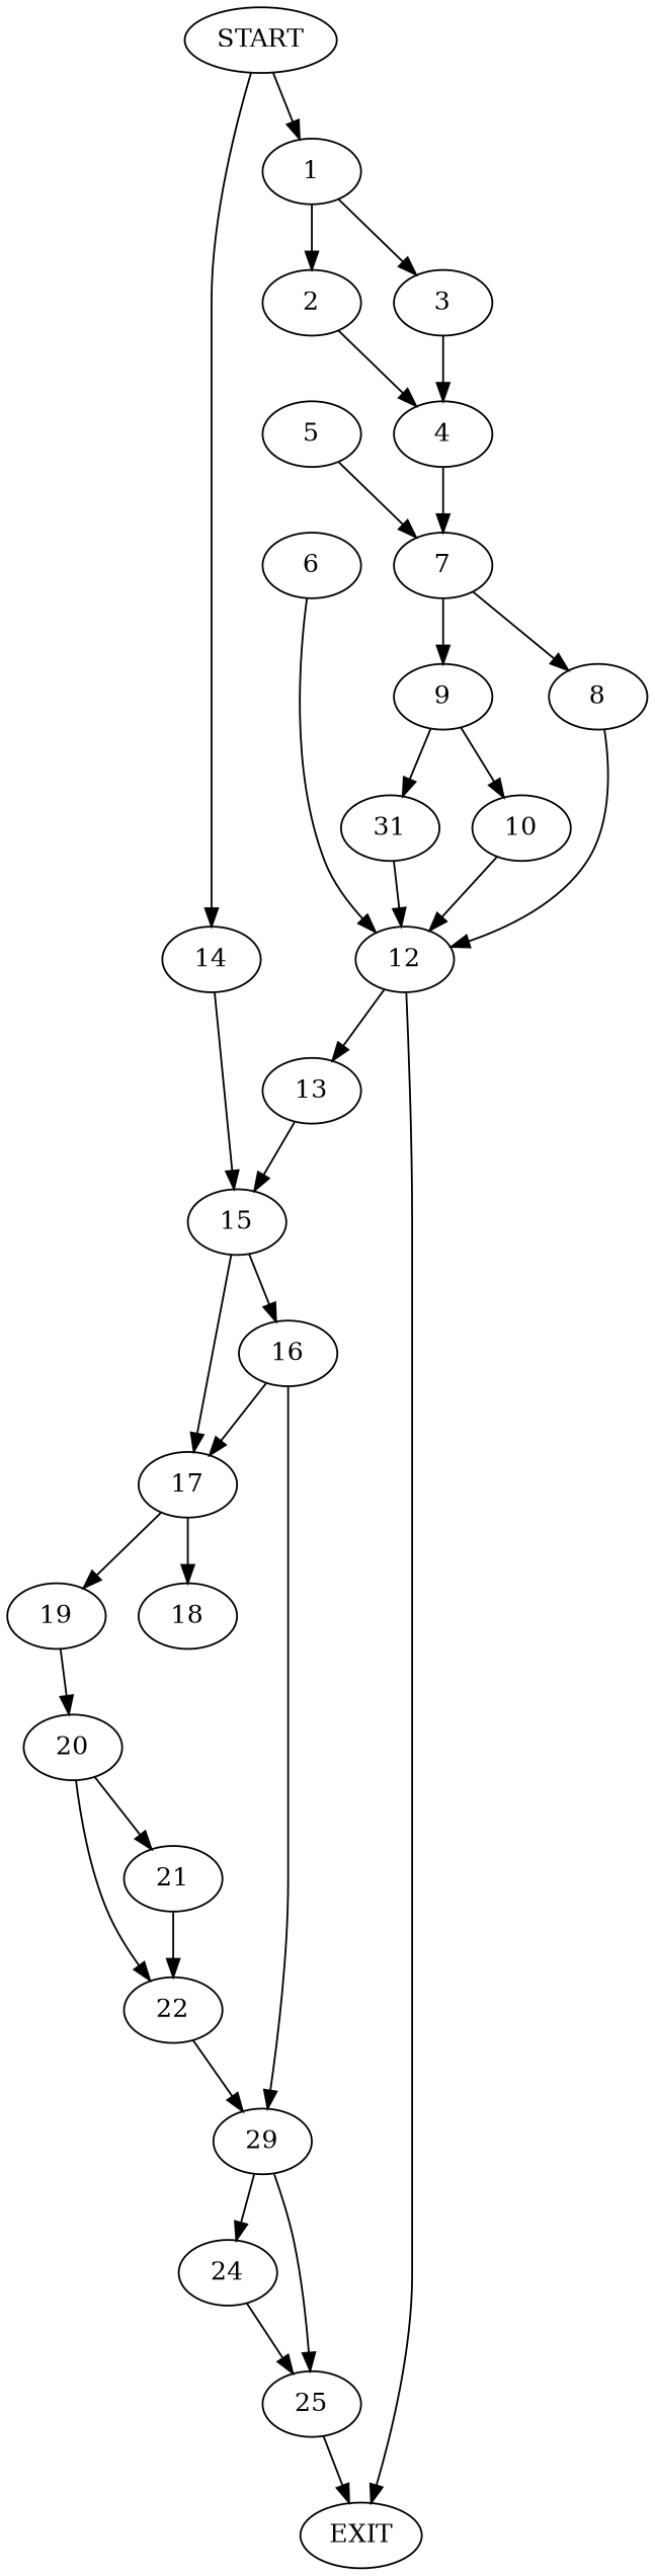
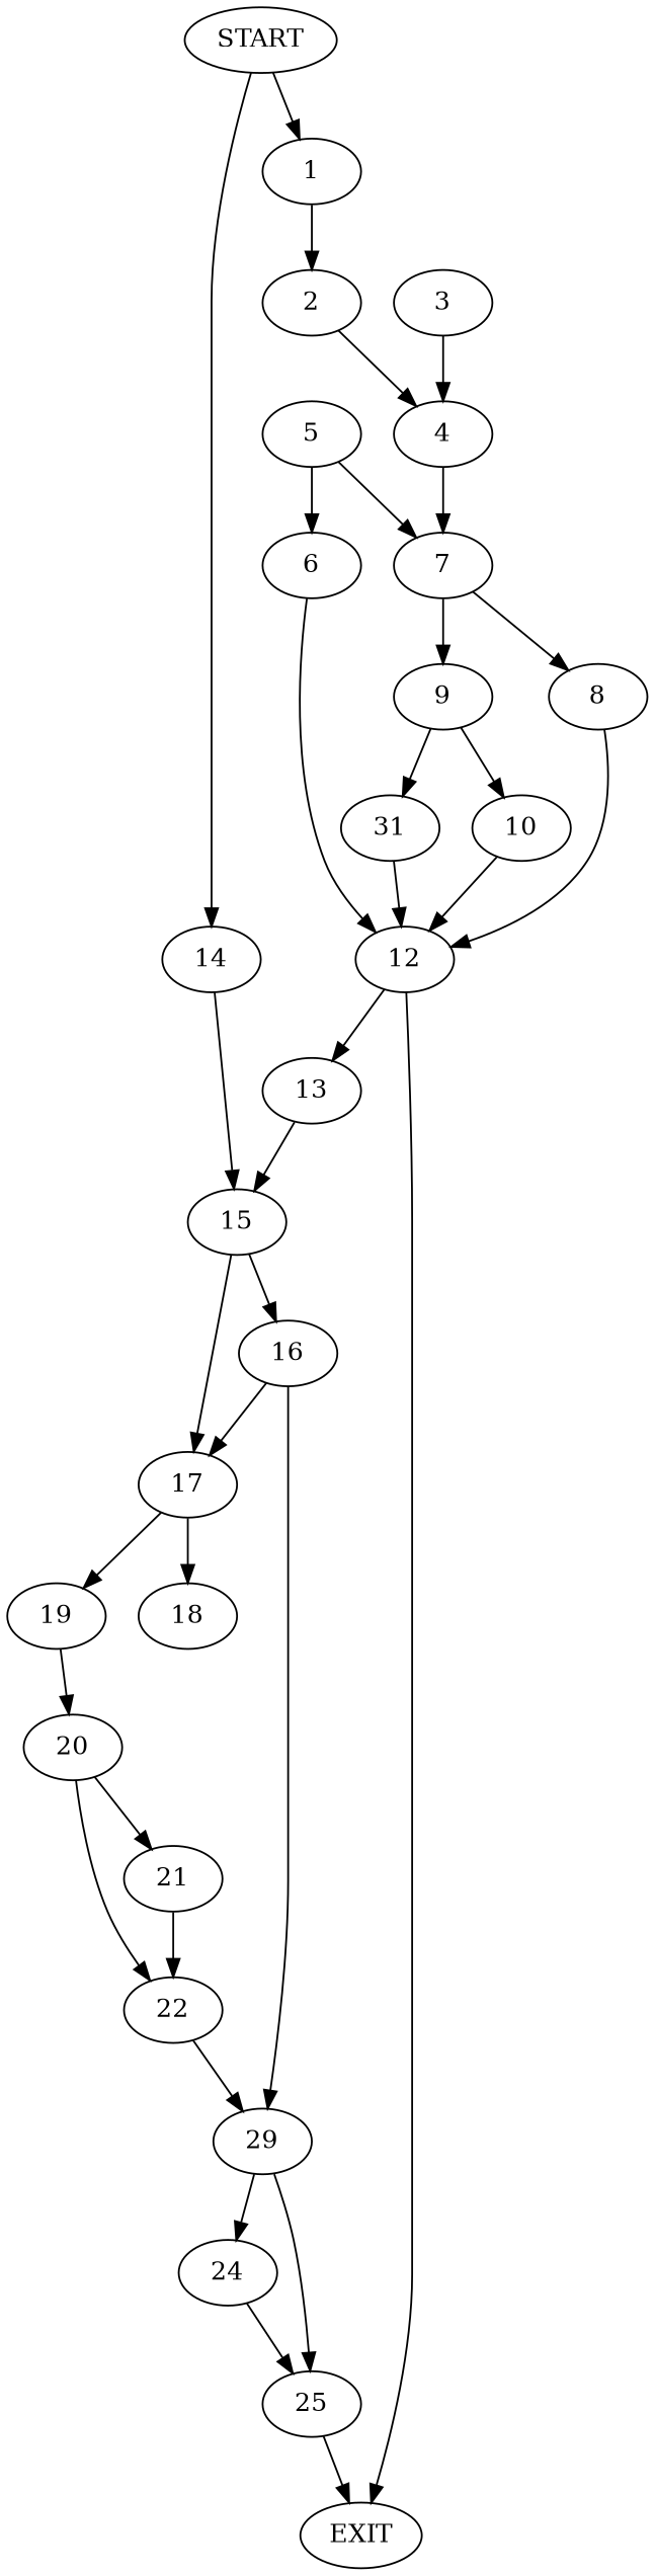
  digraph {
    n1 [label=START]
    1
    14
    2
    3
    15
    4
    7
    5
    6
    8
    9
    12
    13
    n15 [label=EXIT]
    10
    n17 [label=31]
    16
    17
    n20 [label=29]
    18
    19
    24
    25
    20
    21
    22
    n1 -> 1
    n1 -> 14
    1 -> 2
-   1 -> 3
    14 -> 15
    2 -> 4
    3 -> 4
    15 -> 16
    15 -> 17
    4 -> 7
    7 -> 8
    7 -> 9
    5 -> 7
+   5 -> 6
    6 -> 12
    8 -> 12
    9 -> 10
    9 -> n17
    12 -> 13
    12 -> n15
    13 -> 15
    10 -> 12
    n17 -> 12
    16 -> 17
    16 -> n20
    17 -> 18
    17 -> 19
    n20 -> 24
    n20 -> 25
    19 -> 20
    24 -> 25
    25 -> n15
    20 -> 21
    20 -> 22
    21 -> 22
    22 -> n20
  }
